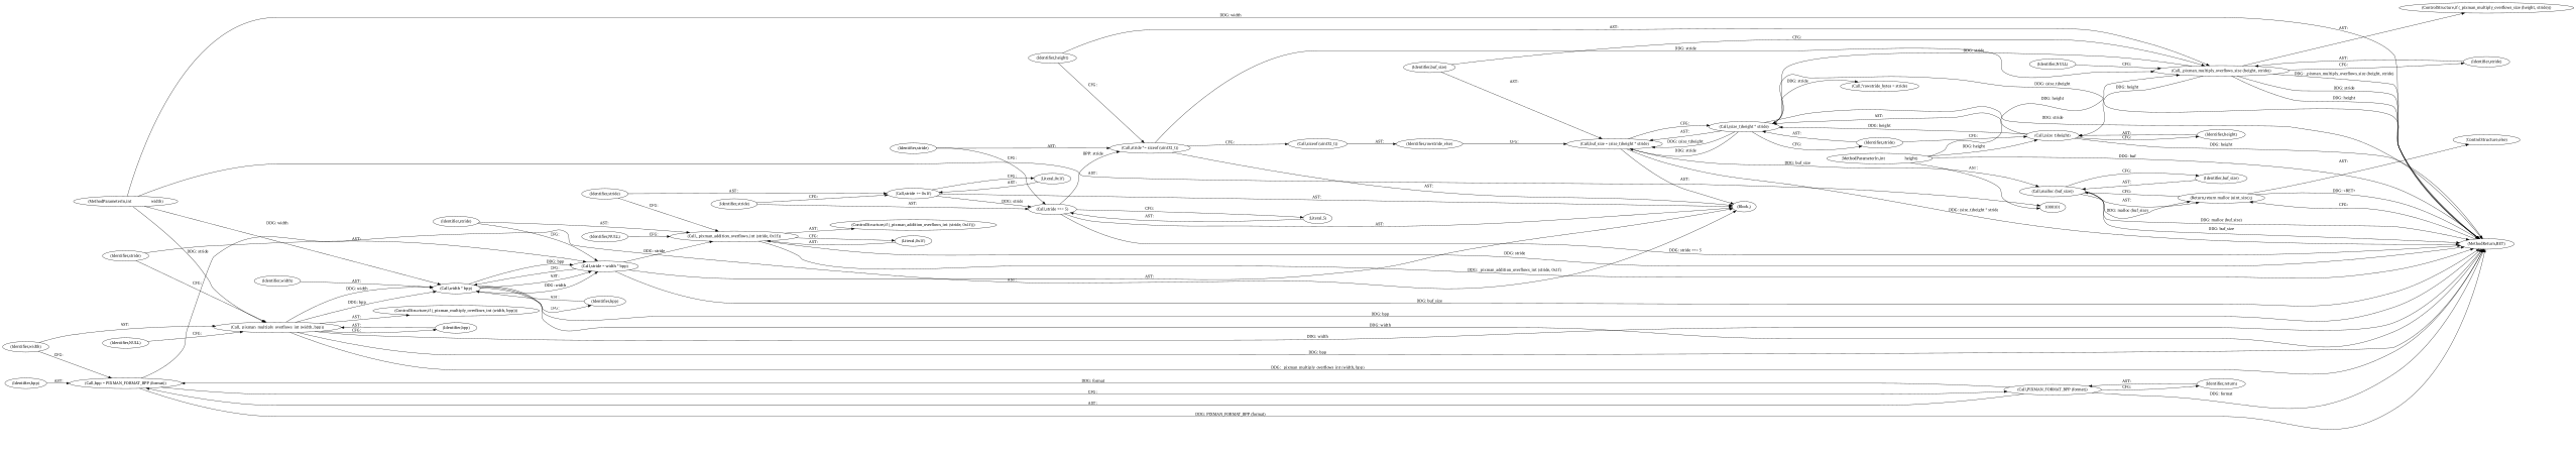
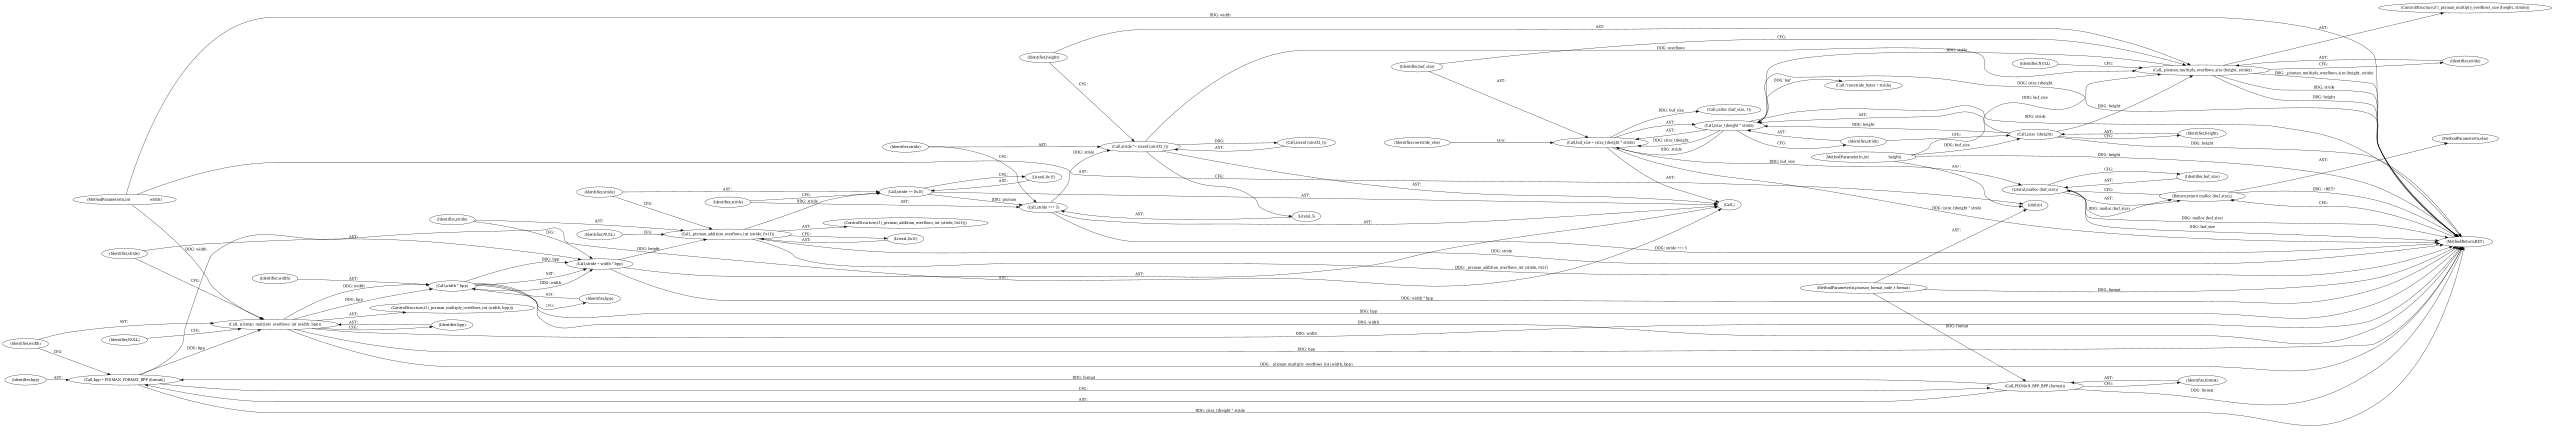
  digraph {
    fontname="PT Serif"
    rankdir=LR
    node [fontname="PT Serif"]
    edge [fontname="PT Serif"]
-   n1 [label="(Call,malloc (buf_size))"]
-   n2 [label="(Return,return malloc (uint_size);)"]
+   n1 [label="(Literal,malloc (buf_size))"]
+   n2 [label="(Return,return malloc (buf_size);)"]
    n3 [label="(MethodReturn,RET)"]
    n4 [label="(Identifier,buf_size)"]
-   n5 [label="(ControlStructure,else)"]
+   n5 [label="(MethodParameterIn,else)"]
    n6 [label="(Call,buf_size = (size_t)height * stride)"]
    n7 [label="(Call,(size_t)height * stride)"]
-   n9 [label="(Block,)"]
+   n8 [label="(Call,calloc (buf_size, 1))"]
+   n9 [label="(Call,)"]
    n10 [label="(Call,*rowstride_bytes = stride)"]
    n11 [label="(Identifier,stride)"]
    n12 [label="(Call,(size_t)height)"]
    n13 [label="(Identifier,height)"]
    n14 [label="(Call,_pixman_multiply_overflows_size (height, stride))"]
    n15 [label="(ControlStructure,if (_pixman_multiply_overflows_size (height, stride)))"]
    n16 [label="(Identifier,stride)"]
    n17 [label="(MethodParameterIn,int                  height)"]
    1000101
    n19 [label="(Call,stride *= sizeof (uint32_t))"]
    n20 [label="(Call,sizeof (uint32_t))"]
    n21 [label="(Call,stride >>= 5)"]
    n22 [label="(Literal,5)"]
    n23 [label="(Call,stride += 0x1f)"]
    n24 [label="(Literal,0x1f)"]
    n25 [label="(Call,_pixman_addition_overflows_int (stride, 0x1f))"]
    n26 [label="(Literal,0x1f)"]
    n27 [label="(ControlStructure,if (_pixman_addition_overflows_int (stride, 0x1f)))"]
    n28 [label="(Call,stride = width * bpp)"]
    n29 [label="(Call,width * bpp)"]
    n30 [label="(Identifier,bpp)"]
    n31 [label="(Call,_pixman_multiply_overflows_int (width, bpp))"]
    n32 [label="(Identifier,bpp)"]
    n33 [label="(ControlStructure,if (_pixman_multiply_overflows_int (width, bpp)))"]
    n34 [label="(MethodParameterIn,int                  width)"]
    n35 [label="(Call,bpp = PIXMAN_FORMAT_BPP (format))"]
-   n36 [label="(Call,PIXMAN_FORMAT_BPP (format))"]
-   n37 [label="(Identifier,return)"]
+   n36 [label="(Call,PIXMAN_BPP_BPP (format))"]
+   n37 [label="(Identifier,format)"]
+   n38 [label="(MethodParameterIn,pixman_format_code_t format)"]
    n39 [label="(Identifier,stride)"]
    n40 [label="(Identifier,width)"]
    n41 [label="(Identifier,rowstride_else)"]
    n42 [label="(Identifier,stride)"]
    n43 [label="(Identifier,NULL)"]
    n44 [label="(Identifier,height)"]
    n45 [label="(Identifier,width)"]
    n46 [label="(Identifier,bpp)"]
    n47 [label="(Identifier,stride)"]
    n48 [label="(Identifier,buf_size)"]
    n49 [label="(Identifier,stride)"]
    n50 [label="(Identifier,NULL)"]
    n51 [label="(Identifier,NULL)"]
    n52 [label="(Identifier,stride)"]
    n1 -> n2 [label="AST: "]
    n1 -> n2 [label="DDG: malloc (buf_size)"]
    n1 -> n3 [label="DDG: malloc (buf_size)"]
    n1 -> n3 [label="DDG: buf_size"]
    n1 -> n4 [label="CFG: "]
    n2 -> n1 [label="CFG: "]
    n2 -> n3 [label="DDG: <RET>"]
    n2 -> n5 [label="AST: "]
    n3 -> n2 [label="CFG: "]
    n4 -> n1 [label="AST: "]
    n6 -> n1 [label="DDG: buf_size"]
    n6 -> n3 [label="DDG: (size_t)height * stride"]
-   n6 -> n7 [label="CFG: "]
+   n6 -> n7 [label="AST: "]
+   n6 -> n8 [label="DDG: buf_size"]
    n6 -> n9 [label="AST: "]
    n7 -> n3 [label="DDG: (size_t)height"]
    n7 -> n3 [label="DDG: stride"]
    n7 -> n6 [label="AST: "]
    n7 -> n6 [label="DDG: (size_t)height"]
    n7 -> n6 [label="DDG: stride"]
-   n7 -> n10 [label="DDG: stride"]
+   n7 -> n10 [label="DDG: buf"]
    n7 -> n11 [label="CFG: "]
    n11 -> n7 [label="AST: "]
    n11 -> n12 [label="CFG: "]
    n12 -> n3 [label="DDG: height"]
    n12 -> n7 [label="AST: "]
    n12 -> n7 [label="DDG: height"]
    n12 -> n13 [label="CFG: "]
    n13 -> n12 [label="AST: "]
    n14 -> n3 [label="DDG: height"]
    n14 -> n3 [label="DDG: _pixman_multiply_overflows_size (height, stride)"]
    n14 -> n3 [label="DDG: stride"]
    n14 -> n7 [label="DDG: stride"]
-   n14 -> n12 [label="DDG: height"]
+   n12 -> n14 [label="DDG: height"]
    n14 -> n15 [label="AST: "]
    n14 -> n16 [label="CFG: "]
    n16 -> n14 [label="AST: "]
-   n17 -> n3 [label="DDG: buf"]
-   n17 -> n12 [label="DDG: height"]
-   n17 -> n14 [label="DDG: height"]
+   n17 -> n3 [label="DDG: height"]
+   n17 -> n12 [label="DDG: buf_size"]
+   n17 -> n14 [label="DDG: buf_size"]
    n17 -> 1000101 [label="AST: "]
    n19 -> n9 [label="AST: "]
-   n19 -> n14 [label="DDG: stride"]
-   n19 -> n20 [label="CFG: "]
-   n20 -> n41 [label="AST: "]
+   n19 -> n14 [label="DDG: overflows"]
+   n19 -> n20 [label="DDG: "]
+   n20 -> n19 [label="AST: "]
    n21 -> n3 [label="DDG: stride >>= 5"]
    n21 -> n9 [label="AST: "]
-   n21 -> n19 [label="BPP: stride"]
-   n21 -> n22 [label="CFG: "]
+   n21 -> n19 [label="DDG: stride"]
+   n19 -> n22 [label="CFG: "]
    n22 -> n21 [label="AST: "]
    n23 -> n9 [label="AST: "]
-   n23 -> n21 [label="DDG: stride"]
+   n23 -> n21 [label="DDG: pixman"]
    n23 -> n24 [label="CFG: "]
    n24 -> n23 [label="AST: "]
    n25 -> n3 [label="DDG: _pixman_addition_overflows_int (stride, 0x1f)"]
    n25 -> n3 [label="DDG: stride"]
+   n25 -> n23 [label="DDG: stride"]
    n25 -> n26 [label="CFG: "]
    n25 -> n27 [label="AST: "]
    n26 -> n25 [label="AST: "]
-   n28 -> n3 [label="DDG: buf_size"]
+   n28 -> n3 [label="DDG: width * bpp"]
    n28 -> n9 [label="AST: "]
-   n28 -> n25 [label="DDG: stride"]
-   n28 -> n29 [label="CFG: "]
+   n28 -> n25 [label="DDG: height"]
    n29 -> n3 [label="DDG: bpp"]
    n29 -> n3 [label="DDG: width"]
    n29 -> n28 [label="AST: "]
    n29 -> n28 [label="DDG: width"]
    n29 -> n28 [label="DDG: bpp"]
    n29 -> n30 [label="CFG: "]
    n30 -> n29 [label="AST: "]
    n31 -> n3 [label="DDG: width"]
    n31 -> n3 [label="DDG: bpp"]
    n31 -> n3 [label="DDG: _pixman_multiply_overflows_int (width, bpp)"]
    n31 -> n29 [label="DDG: width"]
    n31 -> n29 [label="DDG: bpp"]
    n31 -> n32 [label="CFG: "]
    n31 -> n33 [label="AST: "]
    n32 -> n31 [label="AST: "]
    n34 -> n3 [label="DDG: width"]
    n34 -> 1000101 [label="AST: "]
-   n34 -> n29 [label="DDG: width"]
-   n34 -> n31 [label="DDG: stride"]
-   n35 -> n3 [label="DDG: PIXMAN_FORMAT_BPP (format)"]
+   n34 -> n31 [label="DDG: width"]
+   n35 -> n3 [label="DDG: (size_t)height * stride"]
    n35 -> n9 [label="AST: "]
+   n35 -> n31 [label="DDG: bpp"]
    n35 -> n36 [label="CFG: "]
    n36 -> n3 [label="DDG: format"]
    n36 -> n35 [label="AST: "]
    n36 -> n35 [label="DDG: format"]
    n36 -> n37 [label="CFG: "]
    n37 -> n36 [label="AST: "]
+   n38 -> n3 [label="DDG: format"]
+   n38 -> 1000101 [label="AST: "]
+   n38 -> n36 [label="DDG: format"]
    n39 -> n23 [label="AST: "]
    n39 -> n25 [label="CFG: "]
    n40 -> n29 [label="AST: "]
    n41 -> n6 [label="CFG: "]
    n42 -> n25 [label="AST: "]
    n42 -> n28 [label="CFG: "]
    n43 -> n31 [label="CFG: "]
    n44 -> n14 [label="AST: "]
    n44 -> n19 [label="CFG: "]
    n45 -> n31 [label="AST: "]
    n45 -> n35 [label="CFG: "]
    n46 -> n35 [label="AST: "]
    n47 -> n19 [label="AST: "]
    n47 -> n21 [label="CFG: "]
    n48 -> n6 [label="AST: "]
    n48 -> n14 [label="CFG: "]
    n49 -> n28 [label="AST: "]
    n49 -> n31 [label="CFG: "]
    n50 -> n14 [label="CFG: "]
    n51 -> n25 [label="CFG: "]
    n52 -> n21 [label="AST: "]
    n52 -> n23 [label="CFG: "]
  }
